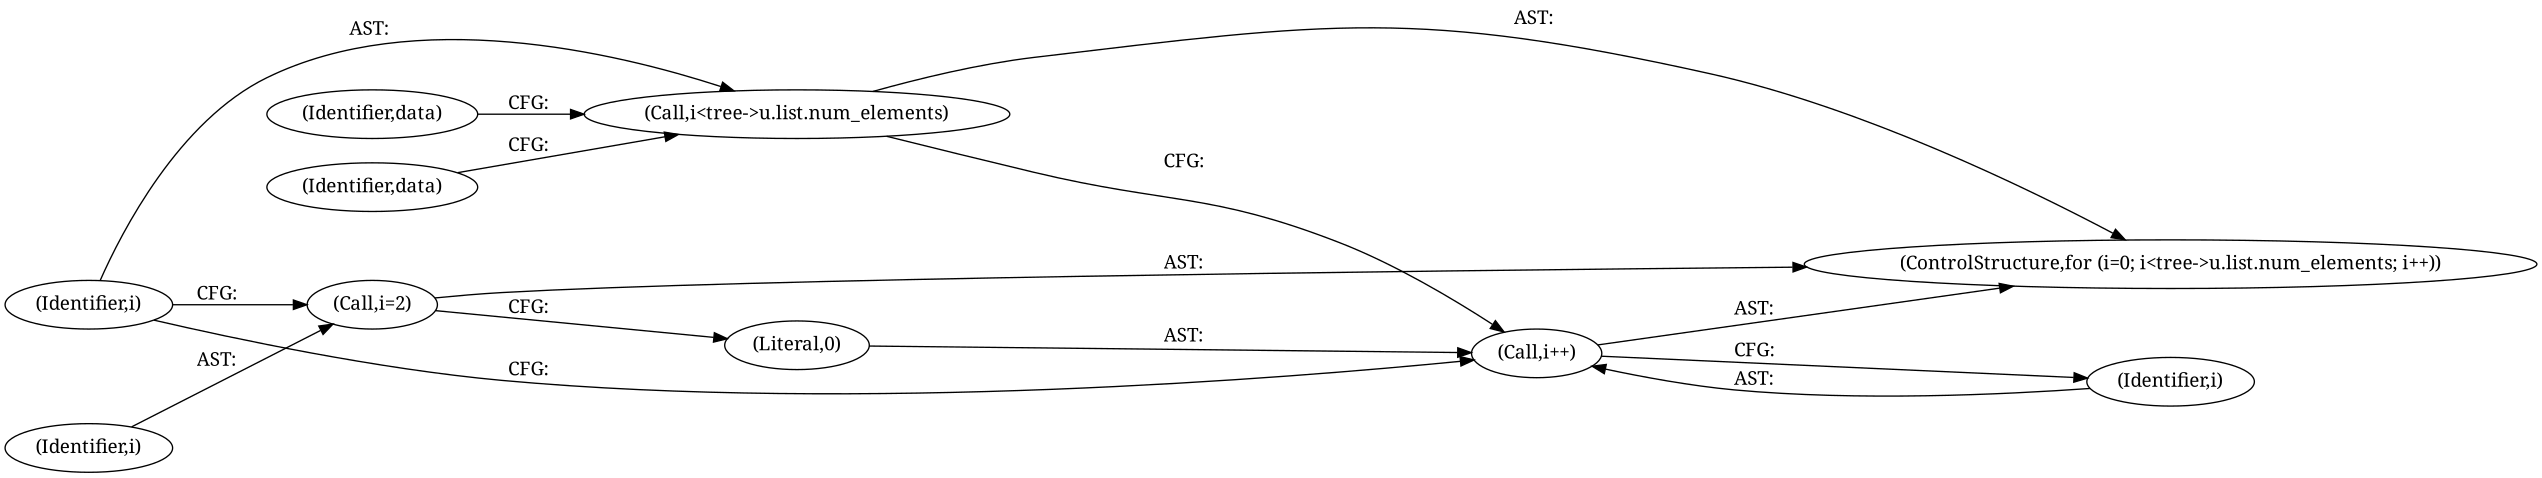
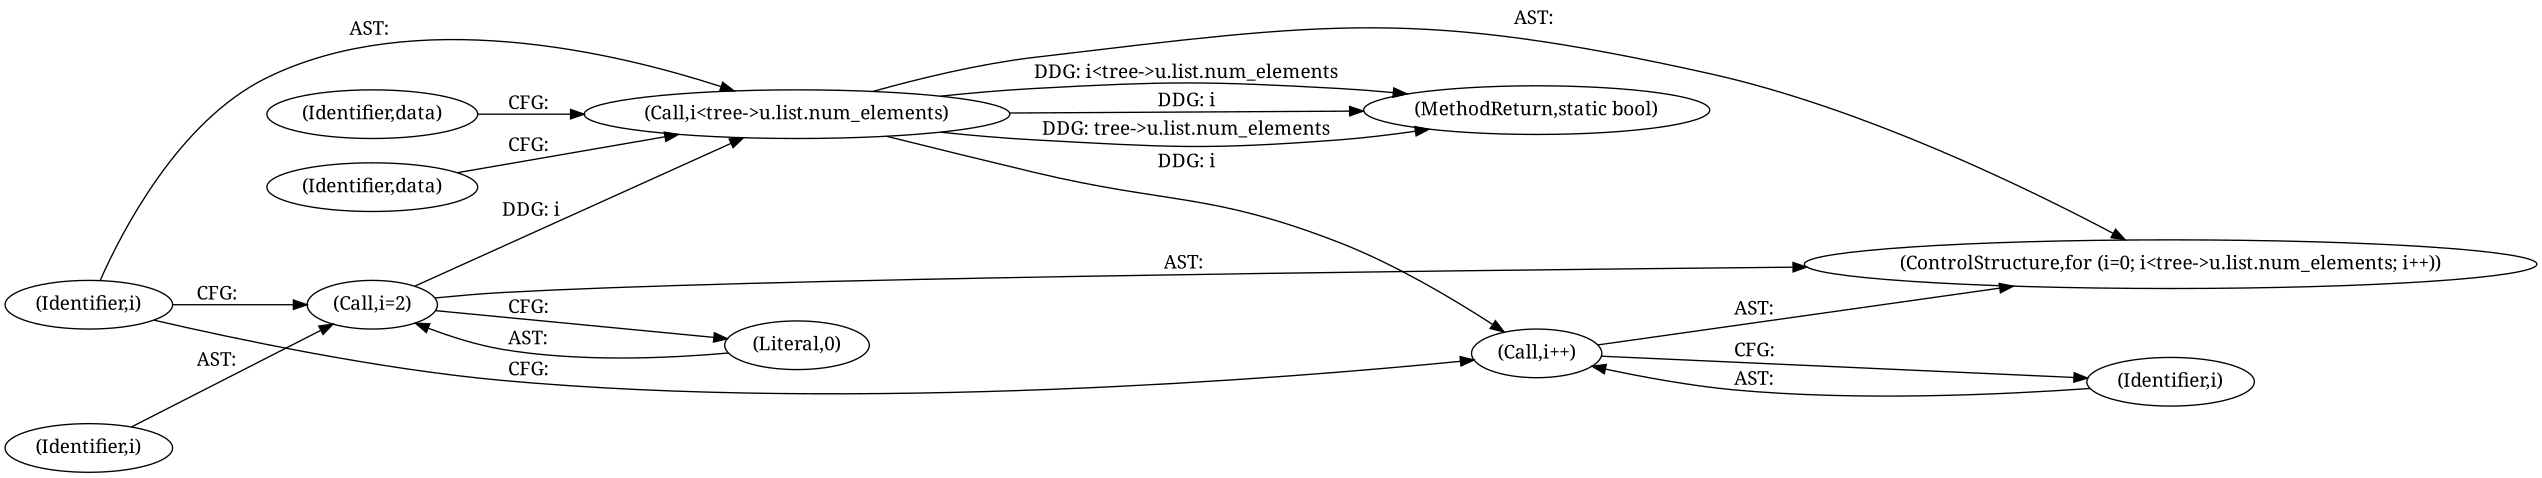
  digraph {
    fontname="Noto Serif"
    rankdir=LR
    node [fontname="Noto Serif"]
    edge [fontname="Noto Serif"]
    n1 [label="(Call,i<tree->u.list.num_elements)"]
    n2 [label="(Call,i++)"]
    n3 [label="(ControlStructure,for (i=0; i<tree->u.list.num_elements; i++))"]
+   n4 [label="(MethodReturn,static bool)"]
    n5 [label="(Identifier,i)"]
    n6 [label="(Call,i=2)"]
    n7 [label="(Literal,0)"]
    n8 [label="(Identifier,i)"]
    n9 [label="(Identifier,data)"]
    n10 [label="(Identifier,i)"]
    n11 [label="(Identifier,data)"]
-   n1 -> n2 [label="CFG: "]
+   n1 -> n2 [label="DDG: i"]
    n1 -> n3 [label="AST: "]
+   n1 -> n4 [label="DDG: i"]
+   n1 -> n4 [label="DDG: tree->u.list.num_elements"]
+   n1 -> n4 [label="DDG: i<tree->u.list.num_elements"]
    n2 -> n3 [label="AST: "]
    n2 -> n5 [label="CFG: "]
    n5 -> n2 [label="AST: "]
+   n6 -> n1 [label="DDG: i"]
    n6 -> n3 [label="AST: "]
    n6 -> n7 [label="CFG: "]
-   n7 -> n2 [label="AST: "]
+   n7 -> n6 [label="AST: "]
    n8 -> n1 [label="AST: "]
    n8 -> n2 [label="CFG: "]
    n8 -> n6 [label="CFG: "]
    n9 -> n1 [label="CFG: "]
    n10 -> n6 [label="AST: "]
    n11 -> n1 [label="CFG: "]
  }
